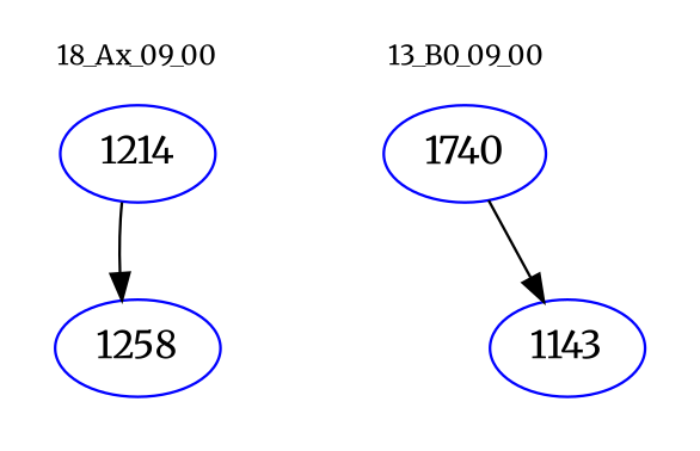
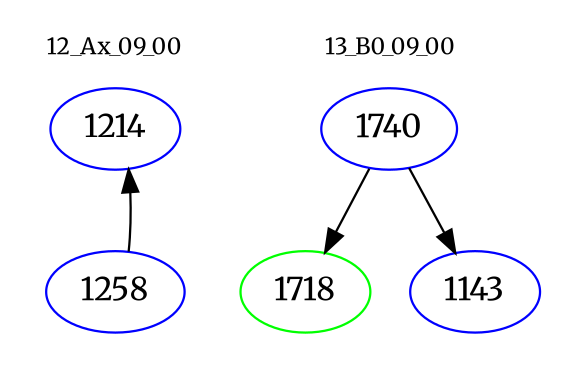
  digraph {
    fontname=Merriweather
    node [color=blue fontname=Merriweather]
    edge [color=black fontname=Merriweather]
    n1 [label=1214]
    n2 [label=1258]
    n3 [label=1740]
+   n4 [color=green label=1718]
    n5 [label=1143]
    subgraph cluster_1 {
      color=white
      fontsize=10
-     label="18_Ax_09_00"
+     label="12_Ax_09_00"
      n1
      n2
    }
    subgraph cluster_2 {
      color=white
      fontsize=10
      label="13_B0_09_00"
      n3
+     n4
      n5
    }
-   n1 -> n2
+   n2 -> n1
+   n3 -> n4
    n3 -> n5
  }
